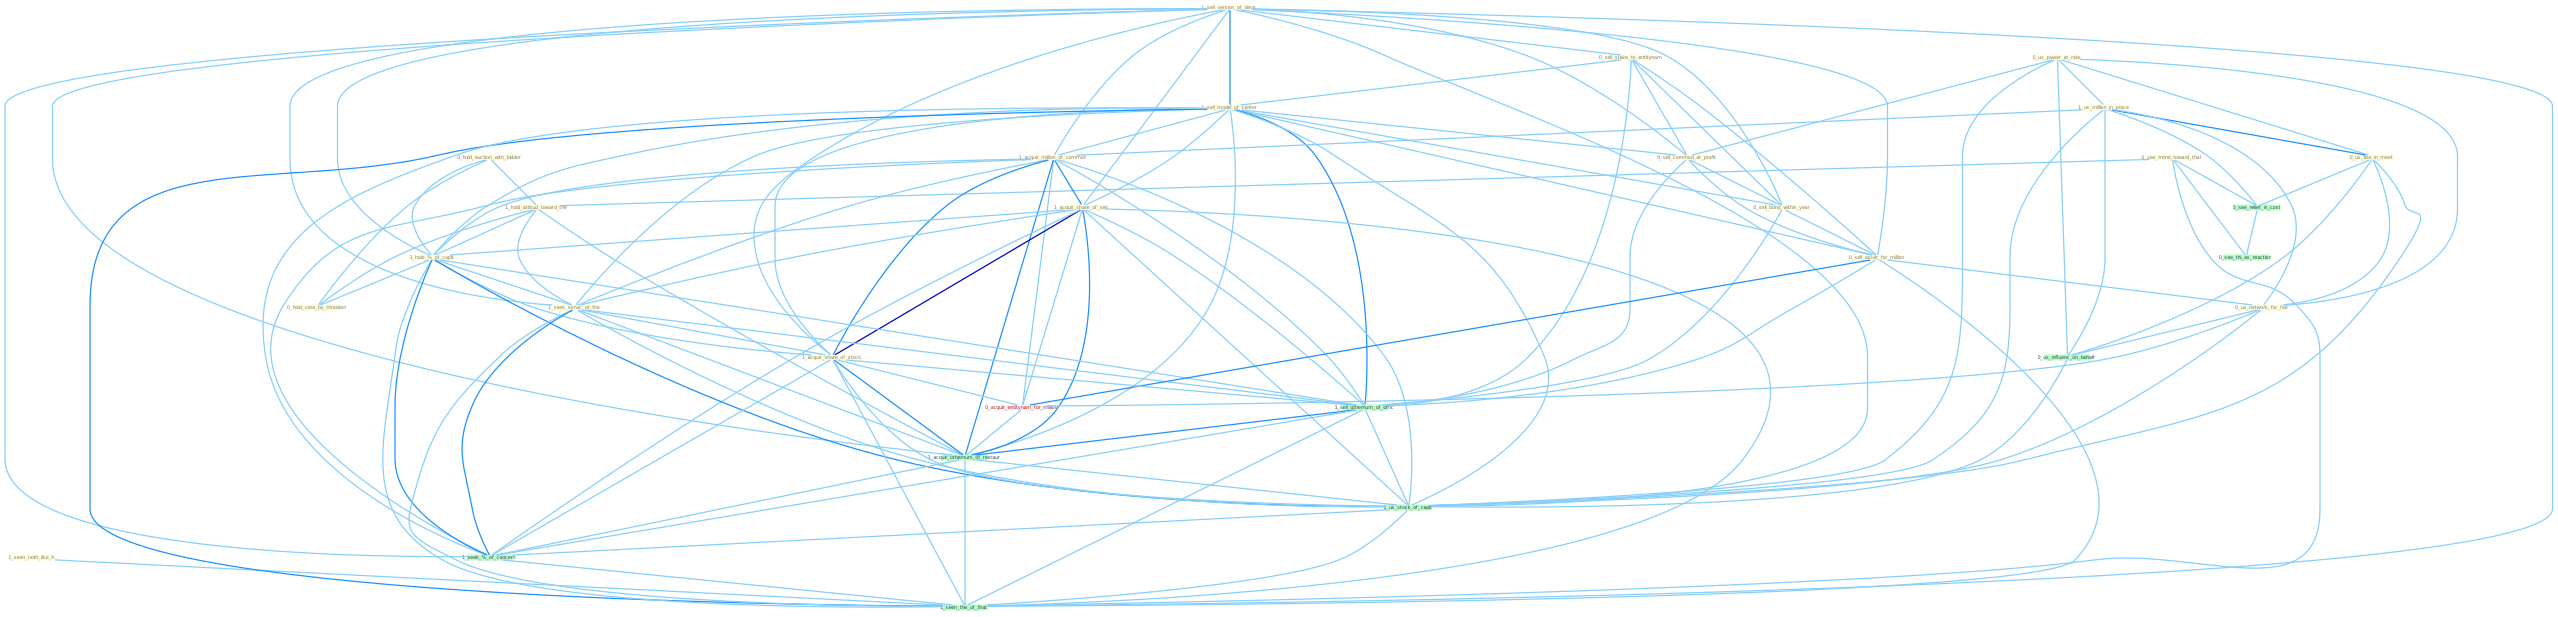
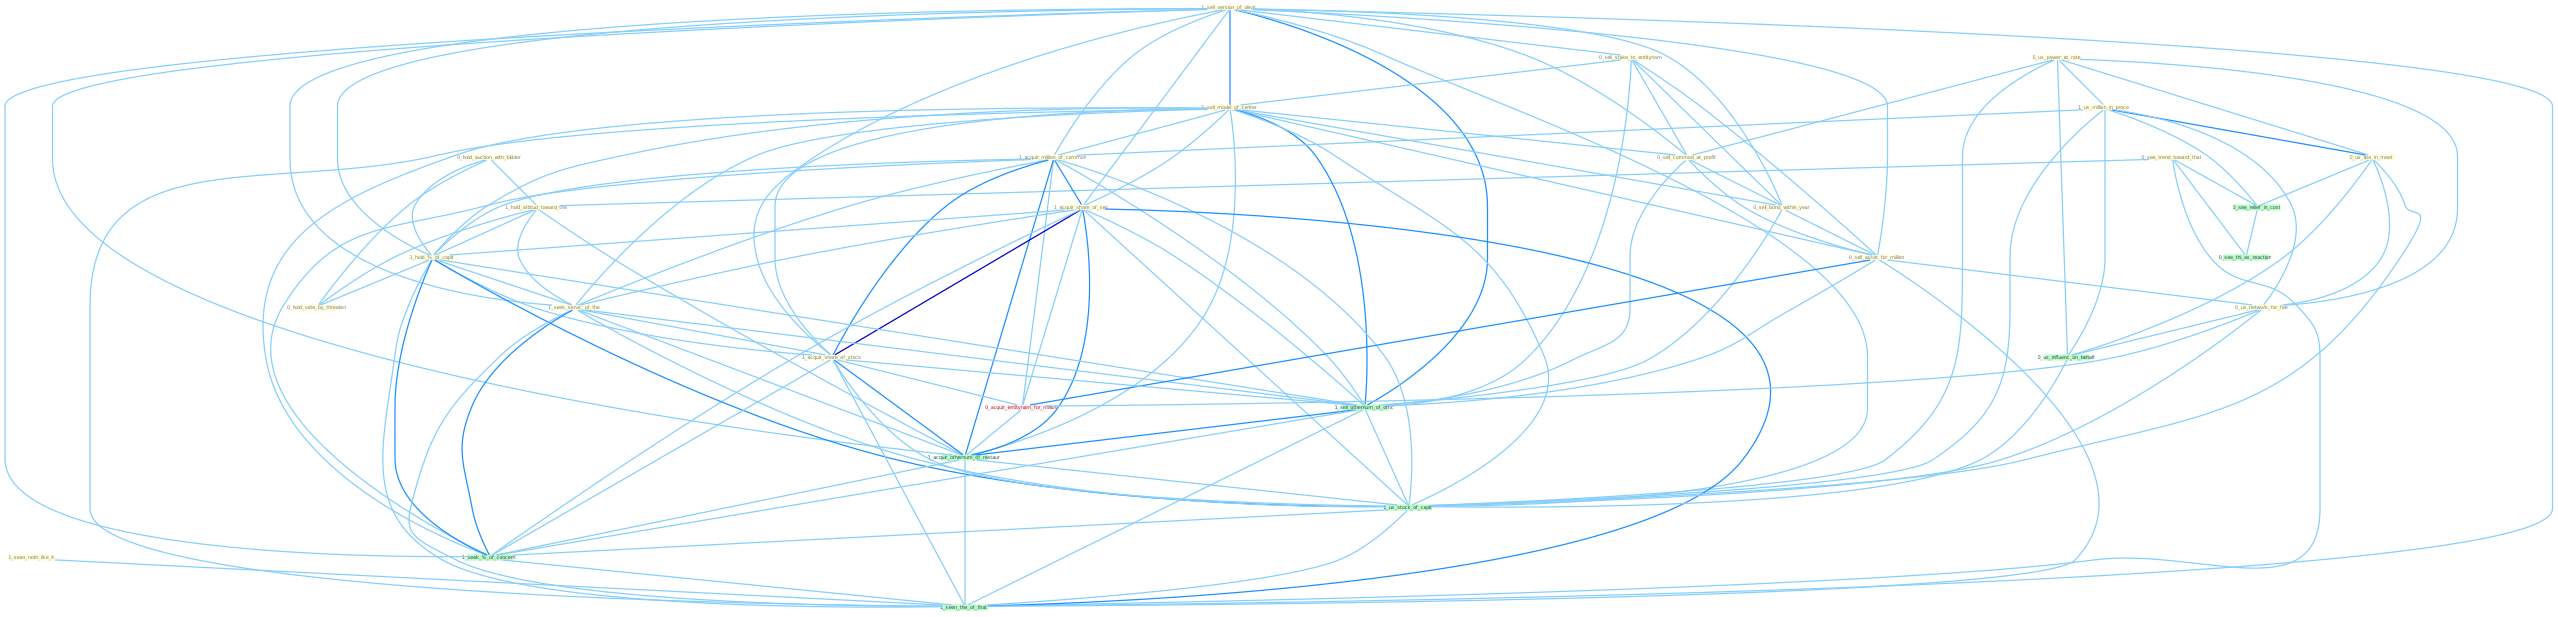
  graph {
    fontname="DejaVu Sans"
    node [color="#ffffe0" fixedsize=true fontcolor="#8b7d6b" fontname="DejaVu Sans" fontsize=4 shape=polygon style=filled]
    edge [color="#87cefa" fontname="DejaVu Sans" w=1]
    "1_seen_noth_like_it " [height=.06 width=.5]
    "0_hold_auction_with_bidder " [height=.06 width=.5]
    "1_sell_version_of_devic " [height=.06 width=.5]
    "0_sell_stake_to_entitynam " [height=.06 width=.5]
    "0_see_trend_toward_that " [height=.06 width=.5]
    "1_sell_model_of_center " [height=.06 width=.5]
    "0_us_power_at_rate " [height=.06 width=.5]
    "1_us_million_in_proce " [height=.06 width=.5]
    "1_acquir_million_of_common " [height=.06 width=.5]
    "1_acquir_share_of_seri " [height=.06 width=.5]
    "1_hold_attitud_toward_the " [height=.06 width=.5]
    "1_hold_%_of_capit " [height=.06 width=.5]
    "0_sell_commod_at_profit " [height=.06 width=.5]
    "1_seek_servic_of_the " [height=.06 width=.5]
    "0_sell_bond_within_year " [height=.06 width=.5]
    "0_sell_asset_for_million " [height=.06 width=.5]
    "0_us_line_in_meet " [height=.06 width=.5]
    "1_acquir_share_of_stock " [height=.06 width=.5]
    "0_hold_vote_by_threaten " [height=.06 width=.5]
    "0_us_network_for_fee " [height=.06 width=.5]
    "0_acquir_entitynam_for_million " [color="#fff0f5" fontcolor="#b22222" height=.06 width=.5]
    "1_seen_the_of_that " [color="#BDFCC9" fontcolor="#2f4f4f" height=.06 width=.5]
    "1_sell_othernum_of_offic " [color="#BDFCC9" fontcolor="#2f4f4f" height=.06 width=.5]
    "1_acquir_othernum_of_restaur " [color="#BDFCC9" fontcolor="#2f4f4f" height=.06 width=.5]
    "1_us_stock_of_capit " [color="#BDFCC9" fontcolor="#2f4f4f" height=.06 width=.5]
    "1_seek_%_of_concern " [color="#BDFCC9" fontcolor="#2f4f4f" height=.06 width=.5]
    "0_see_relief_in_cost " [color="#BDFCC9" fontcolor="#2f4f4f" height=.06 width=.5]
    "0_see_thi_as_reaction " [color="#BDFCC9" fontcolor="#2f4f4f" height=.06 width=.5]
    "0_us_influenc_on_behalf " [color="#BDFCC9" fontcolor="#2f4f4f" height=.06 width=.5]
    subgraph sub_1 {
      "1_seen_noth_like_it "
      "0_hold_auction_with_bidder "
      "1_sell_version_of_devic "
      "0_sell_stake_to_entitynam "
      "0_see_trend_toward_that "
      "1_sell_model_of_center "
      "0_us_power_at_rate "
      "1_us_million_in_proce "
      "1_acquir_million_of_common "
      "1_acquir_share_of_seri "
      "1_hold_attitud_toward_the "
      "1_hold_%_of_capit "
      "0_sell_commod_at_profit "
      "1_seek_servic_of_the "
      "0_sell_bond_within_year "
      "0_sell_asset_for_million "
      "0_us_line_in_meet "
      "1_acquir_share_of_stock "
      "0_hold_vote_by_threaten "
      "0_us_network_for_fee "
    }
    subgraph sub_2 {
      "0_acquir_entitynam_for_million "
    }
    "1_seen_noth_like_it " -- "1_seen_the_of_that "
    "0_hold_auction_with_bidder " -- "1_hold_attitud_toward_the "
    "0_hold_auction_with_bidder " -- "1_hold_%_of_capit "
    "0_hold_auction_with_bidder " -- "0_hold_vote_by_threaten "
    "1_sell_version_of_devic " -- "0_sell_stake_to_entitynam "
    "1_sell_version_of_devic " -- "1_sell_model_of_center " [color="#1e90ff" w=2]
    "1_sell_version_of_devic " -- "1_acquir_million_of_common "
    "1_sell_version_of_devic " -- "1_acquir_share_of_seri "
    "1_sell_version_of_devic " -- "1_hold_%_of_capit "
    "1_sell_version_of_devic " -- "0_sell_commod_at_profit "
    "1_sell_version_of_devic " -- "1_seek_servic_of_the "
    "1_sell_version_of_devic " -- "0_sell_bond_within_year "
    "1_sell_version_of_devic " -- "0_sell_asset_for_million "
    "1_sell_version_of_devic " -- "1_acquir_share_of_stock "
    "1_sell_version_of_devic " -- "1_seen_the_of_that "
+   "1_sell_version_of_devic " -- "1_sell_othernum_of_offic " [color="#1e90ff" w=2]
    "1_sell_version_of_devic " -- "1_acquir_othernum_of_restaur "
    "1_sell_version_of_devic " -- "1_us_stock_of_capit "
    "1_sell_version_of_devic " -- "1_seek_%_of_concern "
    "0_sell_stake_to_entitynam " -- "1_sell_model_of_center "
    "0_sell_stake_to_entitynam " -- "0_sell_commod_at_profit "
    "0_sell_stake_to_entitynam " -- "0_sell_bond_within_year "
    "0_sell_stake_to_entitynam " -- "0_sell_asset_for_million "
    "0_sell_stake_to_entitynam " -- "1_sell_othernum_of_offic "
    "0_see_trend_toward_that " -- "1_hold_attitud_toward_the "
    "0_see_trend_toward_that " -- "1_seen_the_of_that "
    "0_see_trend_toward_that " -- "0_see_relief_in_cost "
    "0_see_trend_toward_that " -- "0_see_thi_as_reaction "
    "1_sell_model_of_center " -- "1_acquir_million_of_common "
    "1_sell_model_of_center " -- "1_acquir_share_of_seri "
    "1_sell_model_of_center " -- "1_hold_%_of_capit "
    "1_sell_model_of_center " -- "0_sell_commod_at_profit "
    "1_sell_model_of_center " -- "1_seek_servic_of_the "
    "1_sell_model_of_center " -- "0_sell_bond_within_year "
    "1_sell_model_of_center " -- "0_sell_asset_for_million "
    "1_sell_model_of_center " -- "1_acquir_share_of_stock "
-   "1_sell_model_of_center " -- "1_seen_the_of_that " [color="#1e90ff"]
+   "1_sell_model_of_center " -- "1_seen_the_of_that "
    "1_sell_model_of_center " -- "1_sell_othernum_of_offic " [color="#1e90ff" w=2]
    "1_sell_model_of_center " -- "1_acquir_othernum_of_restaur "
    "1_sell_model_of_center " -- "1_us_stock_of_capit "
    "1_sell_model_of_center " -- "1_seek_%_of_concern "
    "0_us_power_at_rate " -- "1_us_million_in_proce "
    "0_us_power_at_rate " -- "0_sell_commod_at_profit "
    "0_us_power_at_rate " -- "0_us_line_in_meet "
    "0_us_power_at_rate " -- "0_us_network_for_fee "
    "0_us_power_at_rate " -- "1_us_stock_of_capit "
    "0_us_power_at_rate " -- "0_us_influenc_on_behalf "
    "1_us_million_in_proce " -- "1_acquir_million_of_common "
    "1_us_million_in_proce " -- "0_us_line_in_meet " [color="#1e90ff" w=2]
    "1_us_million_in_proce " -- "0_us_network_for_fee "
    "1_us_million_in_proce " -- "1_us_stock_of_capit "
    "1_us_million_in_proce " -- "0_see_relief_in_cost "
    "1_us_million_in_proce " -- "0_us_influenc_on_behalf "
    "1_acquir_million_of_common " -- "1_acquir_share_of_seri " [color="#1e90ff" w=2]
    "1_acquir_million_of_common " -- "1_hold_%_of_capit "
    "1_acquir_million_of_common " -- "1_seek_servic_of_the "
    "1_acquir_million_of_common " -- "1_acquir_share_of_stock " [color="#1e90ff" w=2]
    "1_acquir_million_of_common " -- "0_acquir_entitynam_for_million "
    "1_acquir_million_of_common " -- "1_sell_othernum_of_offic "
    "1_acquir_million_of_common " -- "1_acquir_othernum_of_restaur " [color="#1e90ff" w=2]
    "1_acquir_million_of_common " -- "1_us_stock_of_capit "
    "1_acquir_million_of_common " -- "1_seek_%_of_concern "
    "1_acquir_share_of_seri " -- "1_hold_%_of_capit "
    "1_acquir_share_of_seri " -- "1_seek_servic_of_the "
    "1_acquir_share_of_seri " -- "1_acquir_share_of_stock " [color="#0000cd" w=3]
    "1_acquir_share_of_seri " -- "0_acquir_entitynam_for_million "
-   "1_acquir_share_of_seri " -- "1_seen_the_of_that "
+   "1_acquir_share_of_seri " -- "1_seen_the_of_that " [color="#1e90ff"]
    "1_acquir_share_of_seri " -- "1_sell_othernum_of_offic "
    "1_acquir_share_of_seri " -- "1_acquir_othernum_of_restaur " [color="#1e90ff" w=2]
    "1_acquir_share_of_seri " -- "1_us_stock_of_capit "
    "1_acquir_share_of_seri " -- "1_seek_%_of_concern "
    "1_hold_attitud_toward_the " -- "1_hold_%_of_capit "
    "1_hold_attitud_toward_the " -- "1_seek_servic_of_the "
    "1_hold_attitud_toward_the " -- "0_hold_vote_by_threaten "
    "1_hold_attitud_toward_the " -- "1_acquir_othernum_of_restaur "
    "1_hold_%_of_capit " -- "1_seek_servic_of_the "
    "1_hold_%_of_capit " -- "1_acquir_share_of_stock "
    "1_hold_%_of_capit " -- "0_hold_vote_by_threaten "
    "1_hold_%_of_capit " -- "1_seen_the_of_that "
    "1_hold_%_of_capit " -- "1_sell_othernum_of_offic "
    "1_hold_%_of_capit " -- "1_us_stock_of_capit " [color="#1e90ff" w=2]
    "1_hold_%_of_capit " -- "1_seek_%_of_concern " [color="#1e90ff" w=2]
    "0_sell_commod_at_profit " -- "0_sell_bond_within_year "
    "0_sell_commod_at_profit " -- "0_sell_asset_for_million "
    "0_sell_commod_at_profit " -- "1_sell_othernum_of_offic "
    "1_seek_servic_of_the " -- "1_acquir_share_of_stock "
    "1_seek_servic_of_the " -- "1_seen_the_of_that "
    "1_seek_servic_of_the " -- "1_sell_othernum_of_offic "
    "1_seek_servic_of_the " -- "1_acquir_othernum_of_restaur "
    "1_seek_servic_of_the " -- "1_us_stock_of_capit "
    "1_seek_servic_of_the " -- "1_seek_%_of_concern " [color="#1e90ff" w=2]
    "0_sell_bond_within_year " -- "0_sell_asset_for_million "
    "0_sell_bond_within_year " -- "1_sell_othernum_of_offic "
    "0_sell_asset_for_million " -- "0_us_network_for_fee "
    "0_sell_asset_for_million " -- "0_acquir_entitynam_for_million " [color="#1e90ff" w=2]
    "0_sell_asset_for_million " -- "1_seen_the_of_that "
    "0_sell_asset_for_million " -- "1_sell_othernum_of_offic "
    "0_us_line_in_meet " -- "0_us_network_for_fee "
    "0_us_line_in_meet " -- "1_us_stock_of_capit "
    "0_us_line_in_meet " -- "0_see_relief_in_cost "
    "0_us_line_in_meet " -- "0_us_influenc_on_behalf "
    "1_acquir_share_of_stock " -- "0_acquir_entitynam_for_million "
    "1_acquir_share_of_stock " -- "1_seen_the_of_that "
    "1_acquir_share_of_stock " -- "1_sell_othernum_of_offic "
    "1_acquir_share_of_stock " -- "1_acquir_othernum_of_restaur " [color="#1e90ff" w=2]
    "1_acquir_share_of_stock " -- "1_us_stock_of_capit "
    "1_acquir_share_of_stock " -- "1_seek_%_of_concern "
    "0_us_network_for_fee " -- "0_acquir_entitynam_for_million "
    "0_us_network_for_fee " -- "1_us_stock_of_capit "
    "0_us_network_for_fee " -- "0_us_influenc_on_behalf "
    "0_acquir_entitynam_for_million " -- "1_acquir_othernum_of_restaur "
    "1_sell_othernum_of_offic " -- "1_seen_the_of_that "
    "1_sell_othernum_of_offic " -- "1_acquir_othernum_of_restaur " [color="#1e90ff" w=2]
    "1_sell_othernum_of_offic " -- "1_us_stock_of_capit "
    "1_sell_othernum_of_offic " -- "1_seek_%_of_concern "
    "1_acquir_othernum_of_restaur " -- "1_seen_the_of_that "
    "1_acquir_othernum_of_restaur " -- "1_us_stock_of_capit "
    "1_acquir_othernum_of_restaur " -- "1_seek_%_of_concern "
    "1_us_stock_of_capit " -- "1_seen_the_of_that "
    "1_us_stock_of_capit " -- "1_seek_%_of_concern "
    "1_seek_%_of_concern " -- "1_seen_the_of_that "
    "0_see_relief_in_cost " -- "0_see_thi_as_reaction "
    "0_us_influenc_on_behalf " -- "1_us_stock_of_capit "
  }
